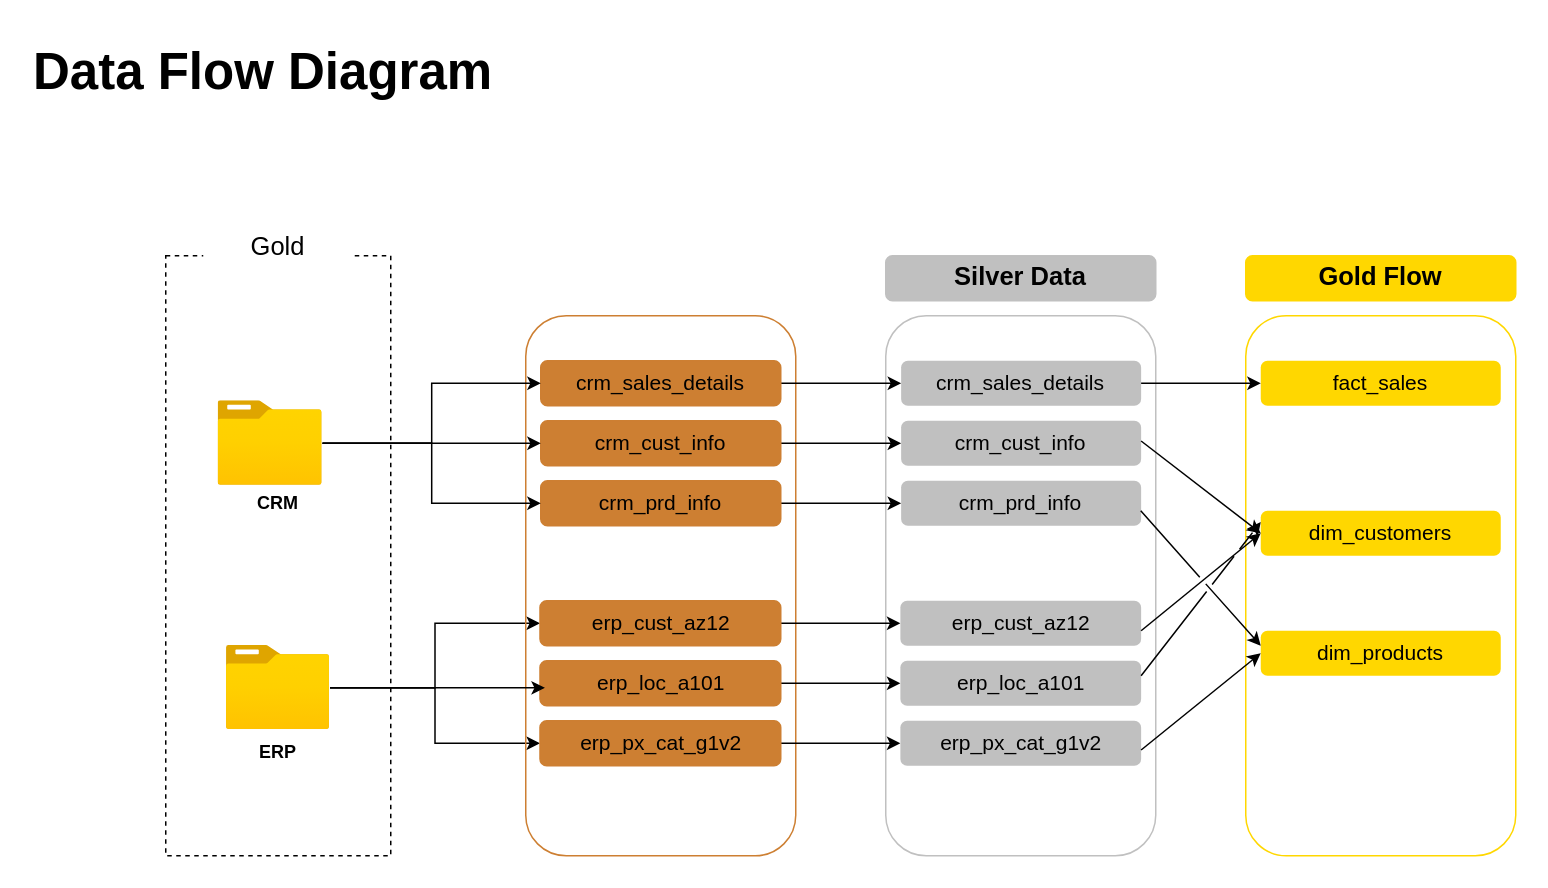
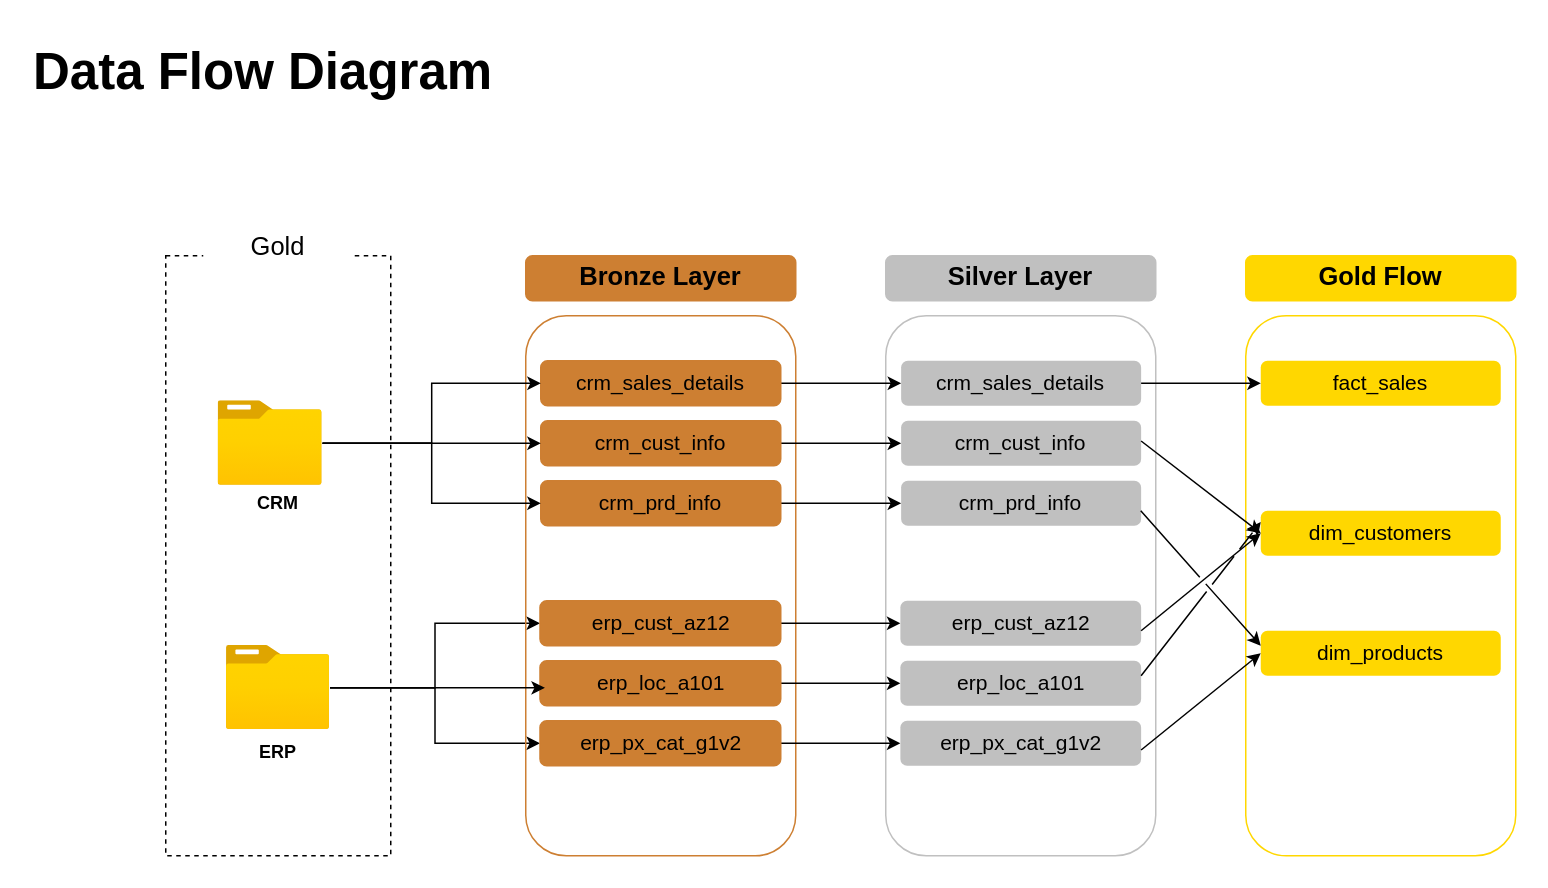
  <mxCell id="0" />
  <mxCell id="1" parent="0" />
  <mxCell id="2" value="&lt;h1 style=&quot;margin-top: 0px;&quot;&gt;Data Flow Diagram&lt;/h1&gt;" style="text;html=1;whiteSpace=wrap;overflow=hidden;rounded=0;fontSize=17;" parent="1" vertex="1"><mxGeometry x="20" y="20" width="380" height="60" as="geometry" /></mxCell>
  <mxCell id="3" value="" style="rounded=0;whiteSpace=wrap;html=1;fillColor=none;dashed=1;" parent="1" vertex="1"><mxGeometry x="110" y="170" width="150" height="400" as="geometry" /></mxCell>
  <mxCell id="4" value="&lt;font style=&quot;font-size: 17px;&quot;&gt;Gold&lt;/font&gt;" style="rounded=0;whiteSpace=wrap;html=1;fillColor=default;strokeColor=none;" parent="1" vertex="1"><mxGeometry x="135" y="150" width="100" height="30" as="geometry" /></mxCell>
  <mxCell id="5" style="edgeStyle=orthogonalEdgeStyle;rounded=0;orthogonalLoop=1;jettySize=auto;html=1;" parent="1" source="7" target="27" edge="1"><mxGeometry relative="1" as="geometry" /></mxCell>
  <mxCell id="6" style="edgeStyle=orthogonalEdgeStyle;rounded=0;orthogonalLoop=1;jettySize=auto;html=1;entryX=0;entryY=0.5;entryDx=0;entryDy=0;" parent="1" source="7" target="31" edge="1"><mxGeometry relative="1" as="geometry" /></mxCell>
  <mxCell id="7" value="" style="image;aspect=fixed;html=1;points=[];align=center;fontSize=12;image=img/lib/azure2/general/Folder_Blank.svg;" parent="1" vertex="1"><mxGeometry x="150.5" y="430" width="69" height="56.0" as="geometry" /></mxCell>
  <mxCell id="8" value="&lt;b&gt;ERP&lt;/b&gt;" style="text;html=1;align=center;verticalAlign=middle;whiteSpace=wrap;rounded=0;" parent="1" vertex="1"><mxGeometry x="155" y="486" width="60" height="30" as="geometry" /></mxCell>
  <mxCell id="9" value="" style="rounded=1;whiteSpace=wrap;html=1;fillColor=none;strokeColor=#CD7F32;" parent="1" vertex="1"><mxGeometry x="350" y="210" width="180" height="360" as="geometry" /></mxCell>
  <mxCell id="10" value="" style="rounded=1;whiteSpace=wrap;html=1;fillColor=none;strokeColor=#FFD700;" parent="1" vertex="1"><mxGeometry x="830" y="210" width="180" height="360" as="geometry" /></mxCell>
  <mxCell id="11" value="" style="rounded=1;whiteSpace=wrap;html=1;fillColor=none;strokeColor=#C0C0C0;" parent="1" vertex="1"><mxGeometry x="590" y="210" width="180" height="360" as="geometry" /></mxCell>
  <mxCell id="12" value="&lt;b&gt;Gold Flow&lt;/b&gt;" style="rounded=1;whiteSpace=wrap;html=1;strokeColor=#FFD700;fillColor=#FFD700;fontSize=17;" parent="1" vertex="1"><mxGeometry x="830" y="170" width="180" height="30" as="geometry" /></mxCell>
- <mxCell id="13" value="&lt;b&gt;Silver Data&lt;/b&gt;" style="rounded=1;whiteSpace=wrap;html=1;fillColor=#C0C0C0;strokeColor=#C0C0C0;fontSize=17;" parent="1" vertex="1"><mxGeometry x="590" y="170" width="180" height="30" as="geometry" /></mxCell>
+ <mxCell id="13" value="&lt;b&gt;Silver Layer&lt;/b&gt;" style="rounded=1;whiteSpace=wrap;html=1;fillColor=#C0C0C0;strokeColor=#C0C0C0;fontSize=17;" parent="1" vertex="1"><mxGeometry x="590" y="170" width="180" height="30" as="geometry" /></mxCell>
+ <mxCell id="14" value="&lt;b&gt;Bronze Layer&lt;/b&gt;" style="rounded=1;whiteSpace=wrap;html=1;strokeColor=#CD7F32;fillColor=#CD7F32;fontSize=17;" parent="1" vertex="1"><mxGeometry x="350" y="170" width="180" height="30" as="geometry" /></mxCell>
  <mxCell id="15" style="edgeStyle=orthogonalEdgeStyle;rounded=0;orthogonalLoop=1;jettySize=auto;html=1;" parent="1" source="16" target="35" edge="1"><mxGeometry relative="1" as="geometry" /></mxCell>
  <mxCell id="16" value="&lt;font style=&quot;font-size: 14px;&quot;&gt;crm_prd_info&lt;/font&gt;" style="rounded=1;whiteSpace=wrap;html=1;strokeColor=#CD7F32;fillColor=#CD7F32;" parent="1" vertex="1"><mxGeometry x="360" y="320" width="160" height="30" as="geometry" /></mxCell>
  <mxCell id="17" style="edgeStyle=orthogonalEdgeStyle;rounded=0;orthogonalLoop=1;jettySize=auto;html=1;exitX=1;exitY=0.5;exitDx=0;exitDy=0;" parent="1" source="18" target="33" edge="1"><mxGeometry relative="1" as="geometry" /></mxCell>
  <mxCell id="18" value="crm_sales_details" style="rounded=1;whiteSpace=wrap;html=1;strokeColor=#CD7F32;fillColor=#CD7F32;fontSize=14;" parent="1" vertex="1"><mxGeometry x="360" y="240" width="160" height="30" as="geometry" /></mxCell>
  <mxCell id="19" style="edgeStyle=orthogonalEdgeStyle;rounded=0;orthogonalLoop=1;jettySize=auto;html=1;exitX=1;exitY=0.5;exitDx=0;exitDy=0;" parent="1" source="20" target="34" edge="1"><mxGeometry relative="1" as="geometry" /></mxCell>
  <mxCell id="20" value="crm_cust_info" style="rounded=1;whiteSpace=wrap;html=1;strokeColor=#CD7F32;fillColor=#CD7F32;fontSize=14;" parent="1" vertex="1"><mxGeometry x="360" y="280" width="160" height="30" as="geometry" /></mxCell>
  <mxCell id="21" style="edgeStyle=orthogonalEdgeStyle;rounded=0;orthogonalLoop=1;jettySize=auto;html=1;entryX=0;entryY=0.5;entryDx=0;entryDy=0;" parent="1" source="24" target="20" edge="1"><mxGeometry relative="1" as="geometry" /></mxCell>
  <mxCell id="22" style="edgeStyle=orthogonalEdgeStyle;rounded=0;orthogonalLoop=1;jettySize=auto;html=1;entryX=0;entryY=0.5;entryDx=0;entryDy=0;" parent="1" source="24" target="16" edge="1"><mxGeometry relative="1" as="geometry" /></mxCell>
  <mxCell id="23" style="edgeStyle=orthogonalEdgeStyle;rounded=0;orthogonalLoop=1;jettySize=auto;html=1;" parent="1" source="24" target="18" edge="1"><mxGeometry relative="1" as="geometry" /></mxCell>
  <mxCell id="24" value="" style="image;aspect=fixed;html=1;points=[];align=center;fontSize=12;image=img/lib/azure2/general/Folder_Blank.svg;" parent="1" vertex="1"><mxGeometry x="145" y="266.79" width="69.5" height="56.41" as="geometry" /></mxCell>
  <mxCell id="25" value="&lt;b&gt;CRM&lt;/b&gt;" style="text;html=1;align=center;verticalAlign=middle;whiteSpace=wrap;rounded=0;" parent="1" vertex="1"><mxGeometry x="155" y="320" width="60" height="30" as="geometry" /></mxCell>
  <mxCell id="26" style="edgeStyle=orthogonalEdgeStyle;rounded=0;orthogonalLoop=1;jettySize=auto;html=1;exitX=1;exitY=0.5;exitDx=0;exitDy=0;entryX=0;entryY=0.5;entryDx=0;entryDy=0;" parent="1" source="27" target="36" edge="1"><mxGeometry relative="1" as="geometry" /></mxCell>
  <mxCell id="27" value="&lt;font style=&quot;font-size: 14px;&quot;&gt;erp_cust_az12&lt;/font&gt;" style="rounded=1;whiteSpace=wrap;html=1;strokeColor=#CD7F32;fillColor=#CD7F32;" parent="1" vertex="1"><mxGeometry x="359.5" y="400" width="160.5" height="30" as="geometry" /></mxCell>
  <mxCell id="28" style="edgeStyle=orthogonalEdgeStyle;rounded=0;orthogonalLoop=1;jettySize=auto;html=1;exitX=1;exitY=0.5;exitDx=0;exitDy=0;entryX=0;entryY=0.5;entryDx=0;entryDy=0;" parent="1" source="29" target="37" edge="1"><mxGeometry relative="1" as="geometry" /></mxCell>
  <mxCell id="29" value="&lt;font style=&quot;font-size: 14px;&quot;&gt;erp_loc_a101&lt;/font&gt;" style="rounded=1;whiteSpace=wrap;html=1;strokeColor=#CD7F32;fillColor=#CD7F32;" parent="1" vertex="1"><mxGeometry x="359.5" y="440" width="160.5" height="30" as="geometry" /></mxCell>
  <mxCell id="30" style="edgeStyle=orthogonalEdgeStyle;rounded=0;orthogonalLoop=1;jettySize=auto;html=1;" parent="1" source="31" target="38" edge="1"><mxGeometry relative="1" as="geometry" /></mxCell>
  <mxCell id="31" value="&lt;font style=&quot;font-size: 14px;&quot;&gt;erp_px_cat_g1v2&lt;/font&gt;" style="rounded=1;whiteSpace=wrap;html=1;strokeColor=#CD7F32;fillColor=#CD7F32;" parent="1" vertex="1"><mxGeometry x="359.5" y="480" width="160.5" height="30" as="geometry" /></mxCell>
  <mxCell id="32" style="edgeStyle=orthogonalEdgeStyle;rounded=0;orthogonalLoop=1;jettySize=auto;html=1;entryX=0.071;entryY=0.689;entryDx=0;entryDy=0;entryPerimeter=0;" parent="1" source="7" target="9" edge="1"><mxGeometry relative="1" as="geometry" /></mxCell>
  <mxCell id="33" value="crm_sales_details" style="rounded=1;whiteSpace=wrap;html=1;strokeColor=none;fillColor=#C0C0C0;fontSize=14;" parent="1" vertex="1"><mxGeometry x="600.25" y="240" width="160" height="30" as="geometry" /></mxCell>
  <mxCell id="34" value="crm_cust_info" style="rounded=1;whiteSpace=wrap;html=1;strokeColor=none;fillColor=#C0C0C0;fontSize=14;" parent="1" vertex="1"><mxGeometry x="600.25" y="280" width="160" height="30" as="geometry" /></mxCell>
  <mxCell id="35" value="&lt;font style=&quot;font-size: 14px;&quot;&gt;crm_prd_info&lt;/font&gt;" style="rounded=1;whiteSpace=wrap;html=1;strokeColor=none;fillColor=#C0C0C0;" parent="1" vertex="1"><mxGeometry x="600.25" y="320" width="160" height="30" as="geometry" /></mxCell>
  <mxCell id="36" value="&lt;font style=&quot;font-size: 14px;&quot;&gt;erp_cust_az12&lt;/font&gt;" style="rounded=1;whiteSpace=wrap;html=1;strokeColor=none;fillColor=#C0C0C0;" parent="1" vertex="1"><mxGeometry x="599.75" y="400" width="160.5" height="30" as="geometry" /></mxCell>
  <mxCell id="37" value="&lt;font style=&quot;font-size: 14px;&quot;&gt;erp_loc_a101&lt;/font&gt;" style="rounded=1;whiteSpace=wrap;html=1;strokeColor=none;fillColor=#C0C0C0;" parent="1" vertex="1"><mxGeometry x="599.75" y="440" width="160.5" height="30" as="geometry" /></mxCell>
  <mxCell id="38" value="&lt;font style=&quot;font-size: 14px;&quot;&gt;erp_px_cat_g1v2&lt;/font&gt;" style="rounded=1;whiteSpace=wrap;html=1;strokeColor=none;fillColor=#C0C0C0;" parent="1" vertex="1"><mxGeometry x="599.75" y="480" width="160.5" height="30" as="geometry" /></mxCell>
  <mxCell id="39" value="fact_sales" style="rounded=1;whiteSpace=wrap;html=1;strokeColor=none;fillColor=#FFD700;fontSize=14;" vertex="1" parent="1"><mxGeometry x="840" y="240" width="160" height="30" as="geometry" /></mxCell>
  <mxCell id="40" value="dim_customers" style="rounded=1;whiteSpace=wrap;html=1;strokeColor=none;fillColor=#FFD700;fontSize=14;" vertex="1" parent="1"><mxGeometry x="840" y="340" width="160" height="30" as="geometry" /></mxCell>
  <mxCell id="41" value="&lt;font style=&quot;font-size: 14px;&quot;&gt;dim_products&lt;/font&gt;" style="rounded=1;whiteSpace=wrap;html=1;strokeColor=none;fillColor=#FFD700;" vertex="1" parent="1"><mxGeometry x="840" y="420" width="160" height="30" as="geometry" /></mxCell>
  <mxCell id="42" value="" style="endArrow=classic;html=1;rounded=0;jumpStyle=gap;" edge="1" parent="1" source="33" target="39"><mxGeometry width="50" height="50" relative="1" as="geometry"><mxPoint x="760.25" y="215.01" as="sourcePoint" /><mxPoint x="840" y="260" as="targetPoint" /></mxGeometry></mxCell>
  <mxCell id="43" value="" style="endArrow=classic;html=1;rounded=0;entryX=0;entryY=0.5;entryDx=0;entryDy=0;jumpStyle=gap;" edge="1" parent="1" target="40"><mxGeometry width="50" height="50" relative="1" as="geometry"><mxPoint x="760.25" y="420" as="sourcePoint" /><mxPoint x="860.25" y="423" as="targetPoint" /></mxGeometry></mxCell>
  <mxCell id="44" value="" style="endArrow=classic;html=1;rounded=0;entryX=0;entryY=0.5;entryDx=0;entryDy=0;jumpStyle=gap;" edge="1" parent="1" target="41"><mxGeometry width="50" height="50" relative="1" as="geometry"><mxPoint x="760.25" y="499.5" as="sourcePoint" /><mxPoint x="860.25" y="502.5" as="targetPoint" /></mxGeometry></mxCell>
  <mxCell id="45" value="" style="endArrow=classic;html=1;rounded=0;entryX=0;entryY=0.5;entryDx=0;entryDy=0;jumpStyle=gap;" edge="1" parent="1" target="40"><mxGeometry width="50" height="50" relative="1" as="geometry"><mxPoint x="760.25" y="293.5" as="sourcePoint" /><mxPoint x="850.25" y="350" as="targetPoint" /></mxGeometry></mxCell>
  <mxCell id="46" value="" style="endArrow=classic;html=1;rounded=0;jumpStyle=gap;" edge="1" parent="1"><mxGeometry width="50" height="50" relative="1" as="geometry"><mxPoint x="760" y="340" as="sourcePoint" /><mxPoint x="840" y="430" as="targetPoint" /></mxGeometry></mxCell>
  <mxCell id="47" value="" style="endArrow=classic;html=1;rounded=0;entryX=0;entryY=0.25;entryDx=0;entryDy=0;jumpStyle=gap;" edge="1" parent="1" target="40"><mxGeometry width="50" height="50" relative="1" as="geometry"><mxPoint x="760.25" y="450" as="sourcePoint" /><mxPoint x="840" y="370" as="targetPoint" /></mxGeometry></mxCell>
